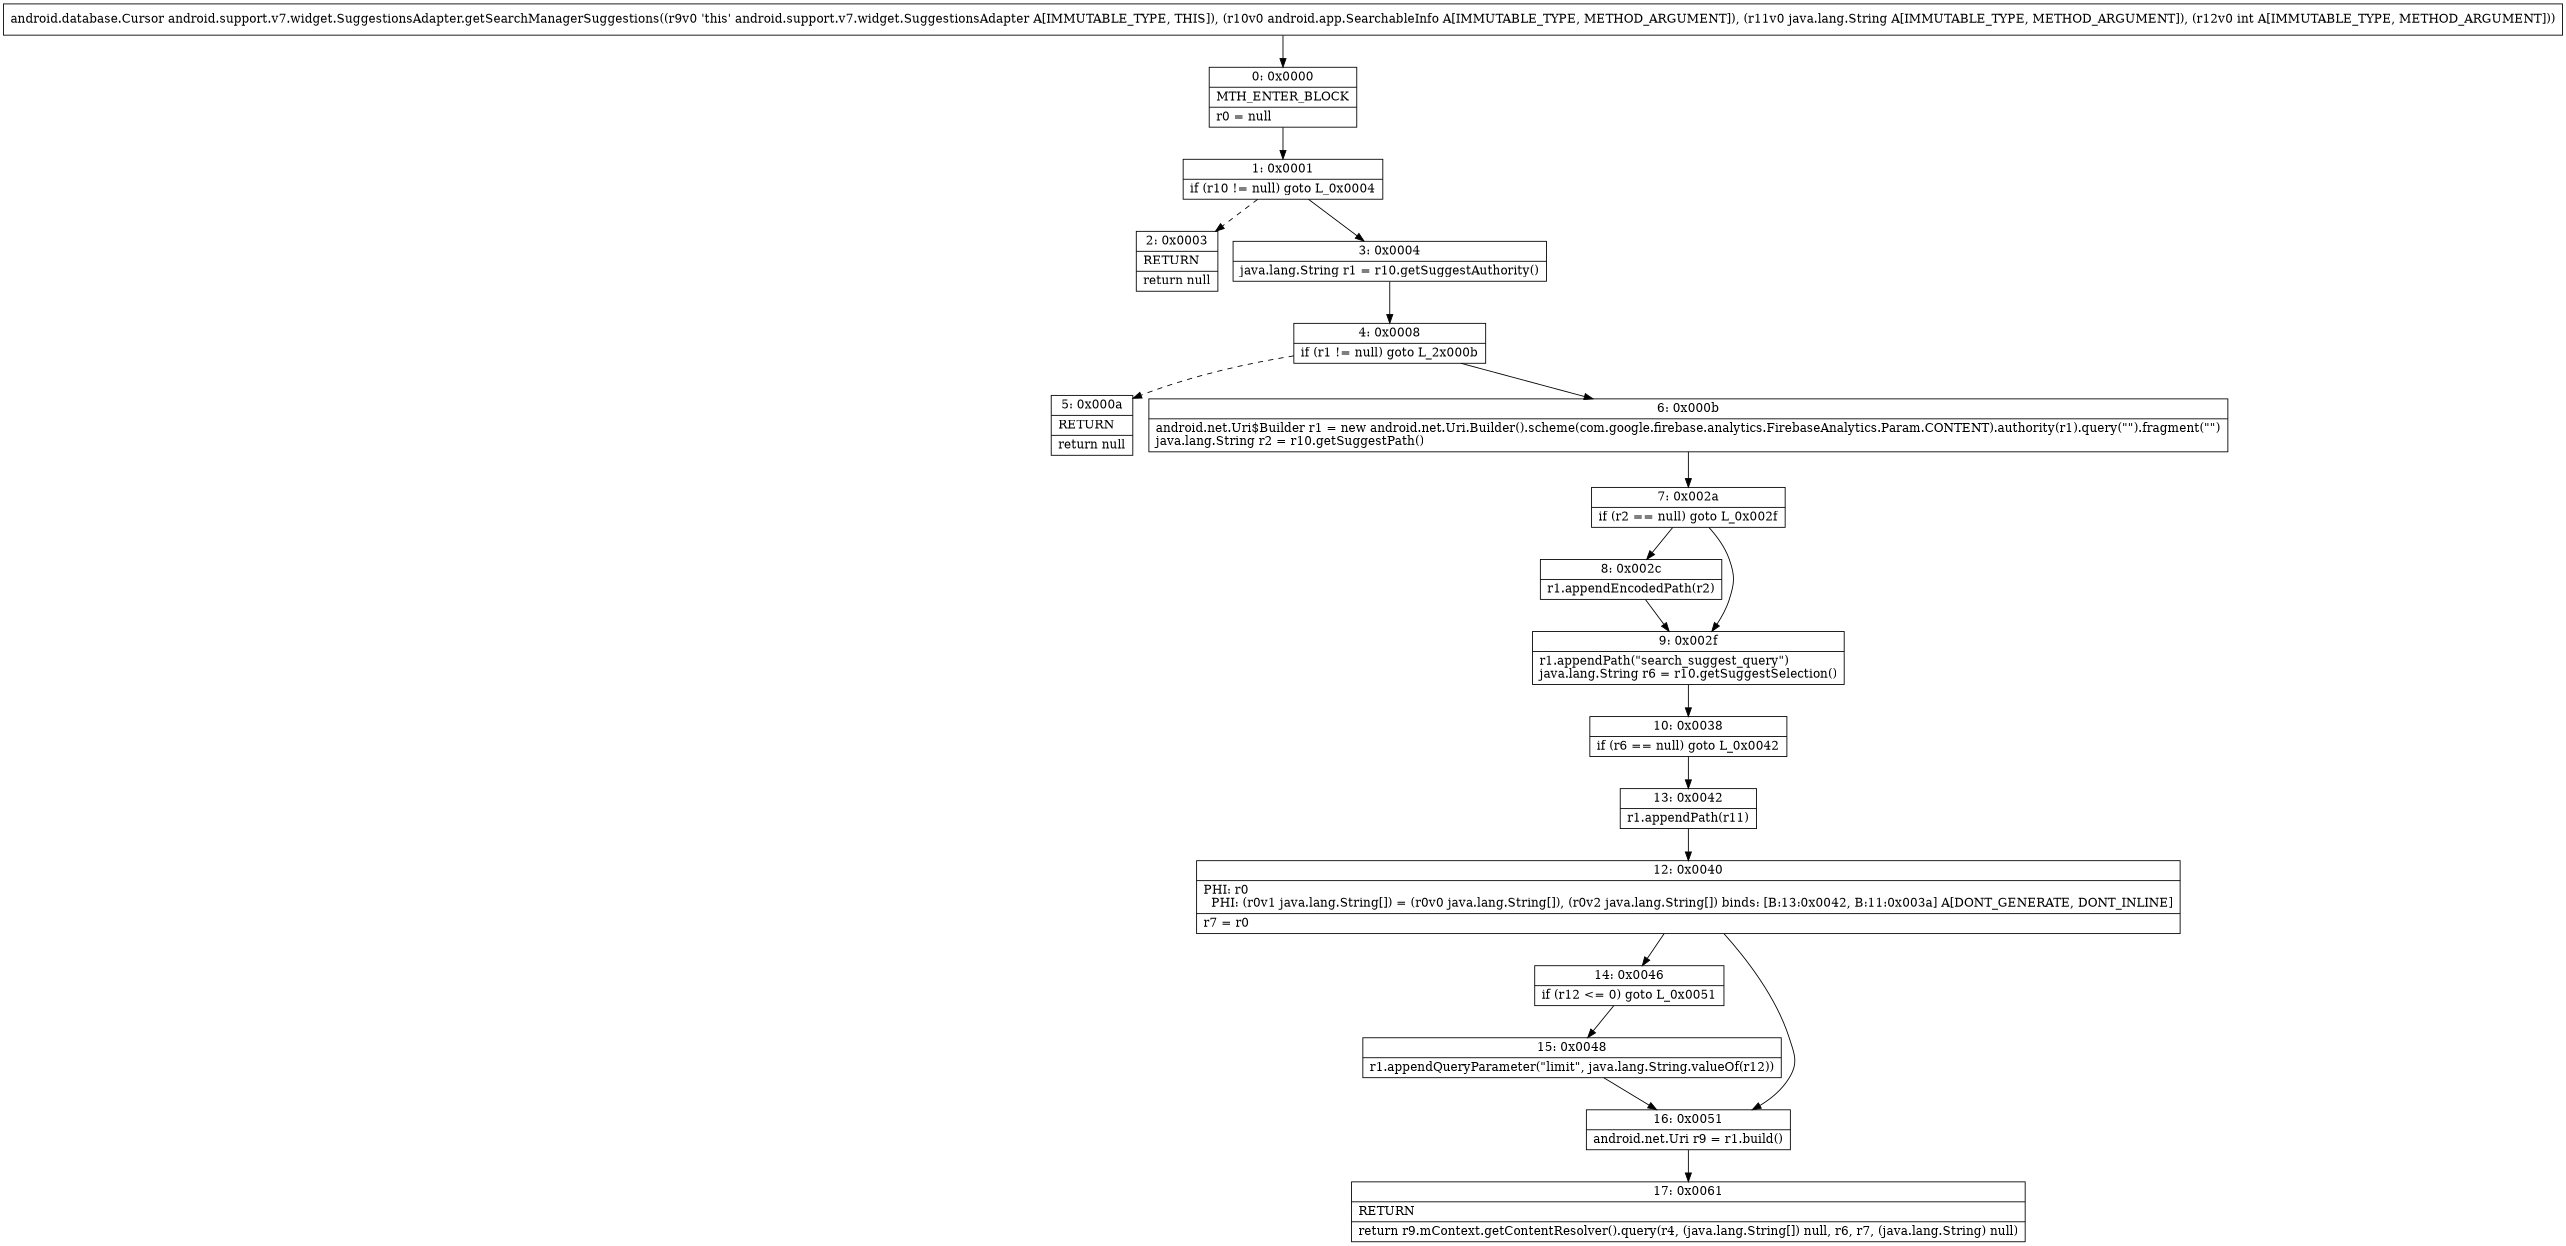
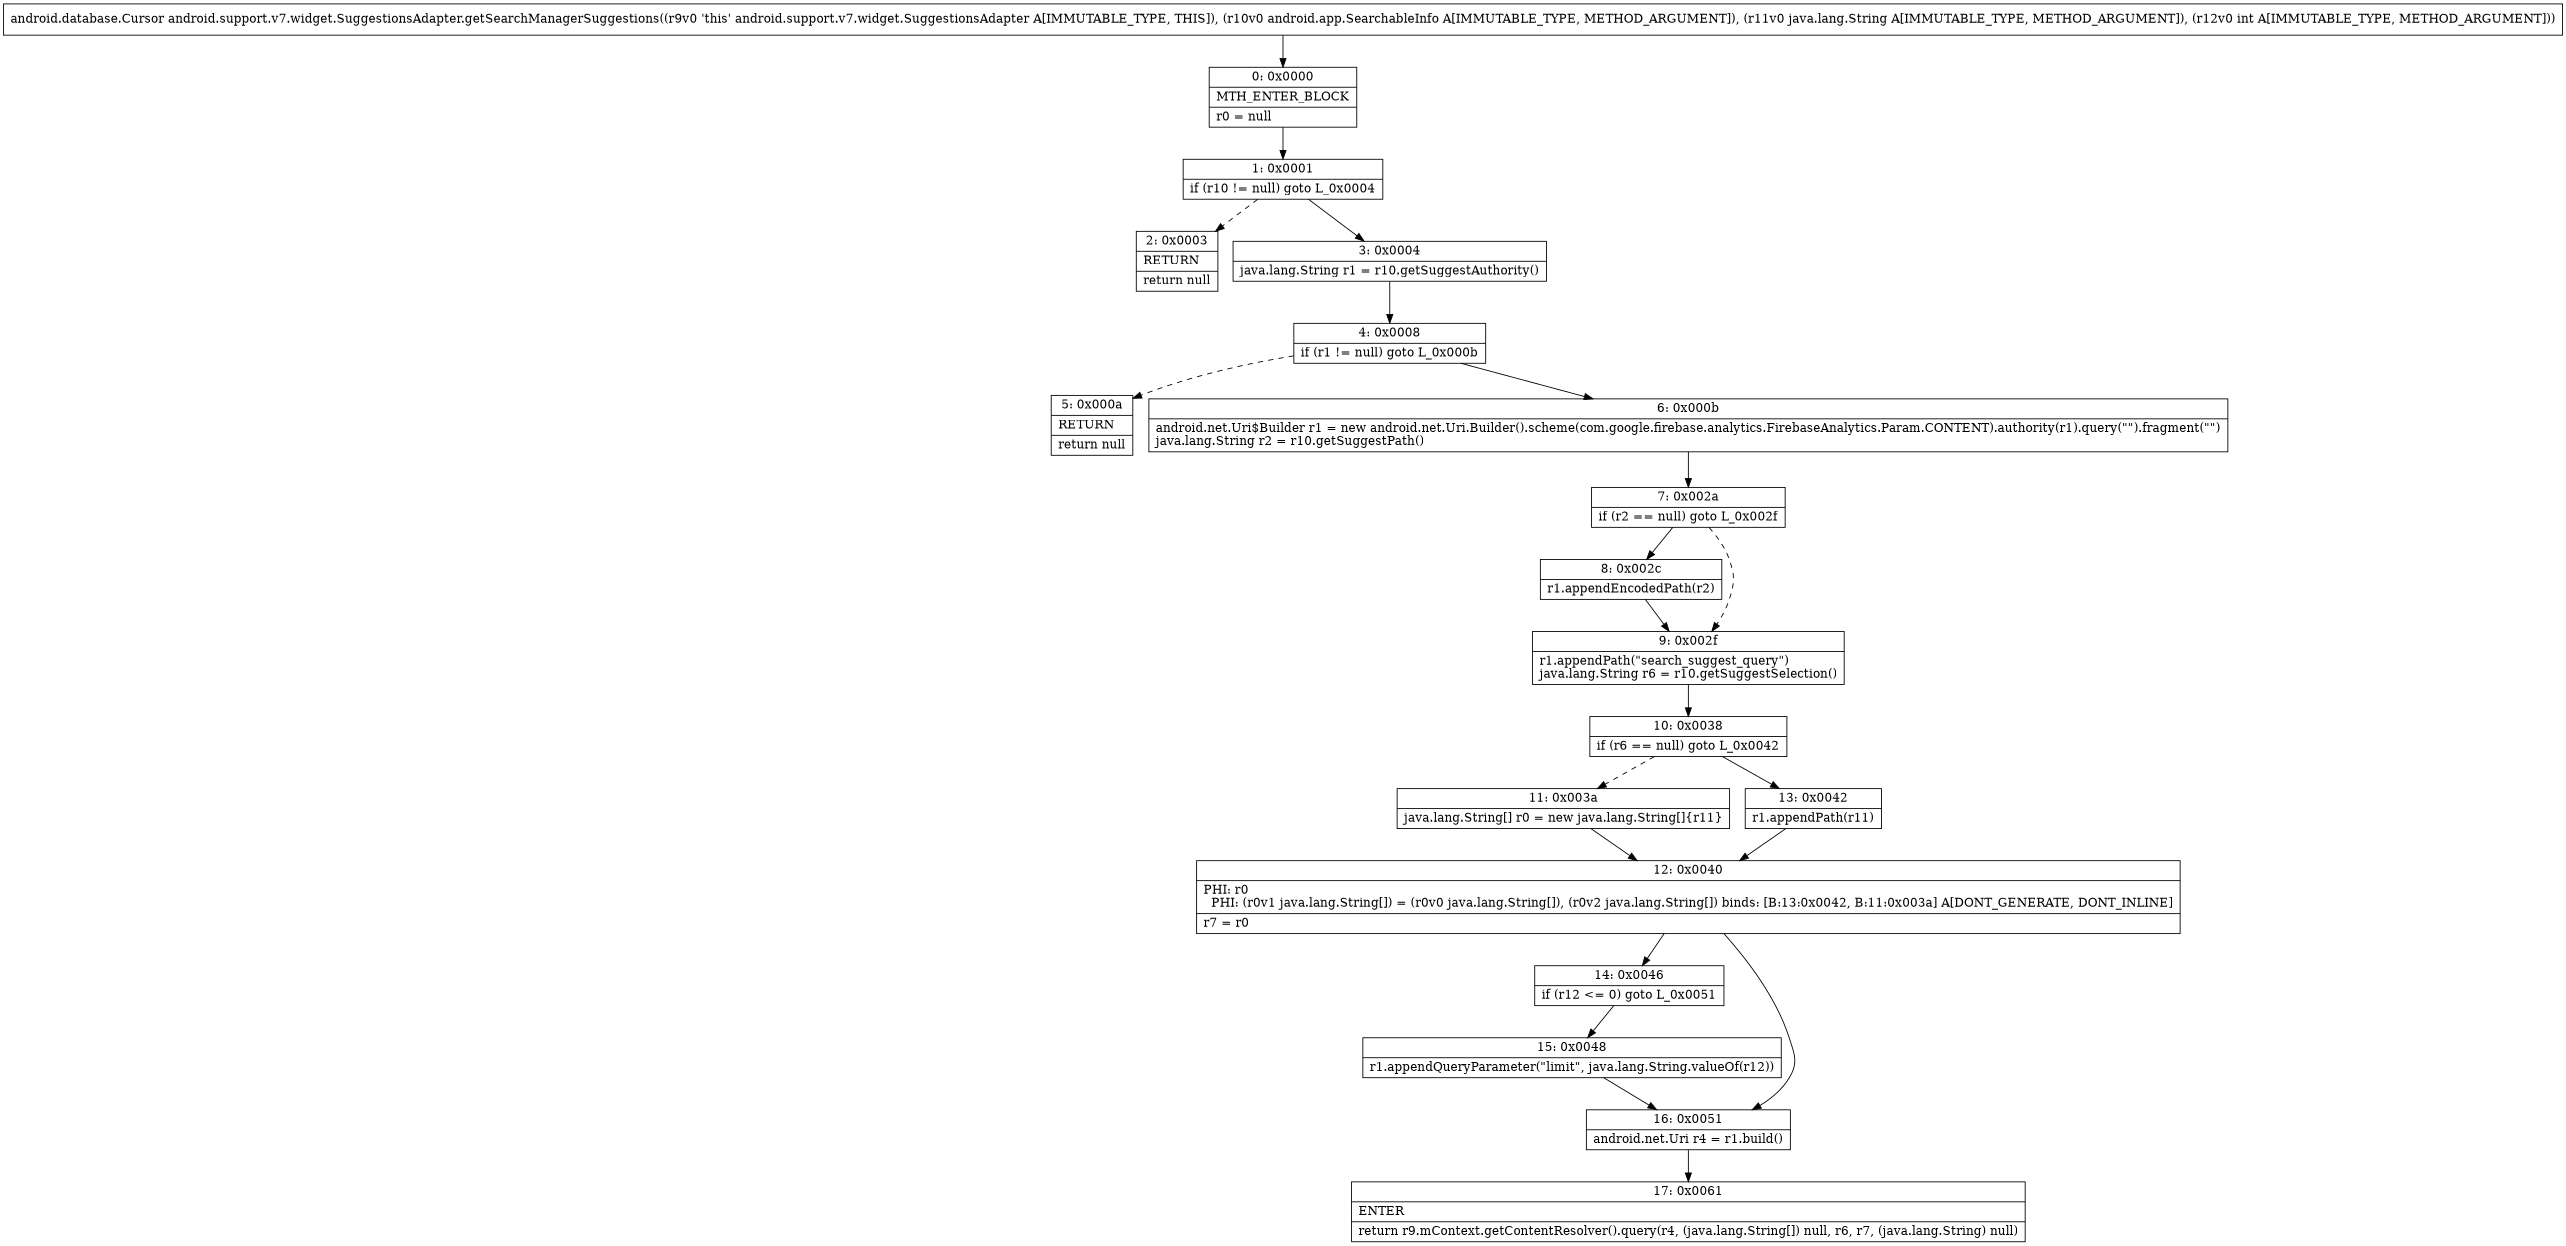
  digraph {
    node [shape=record]
    n1 [label="{0\:\ 0x0000|MTH_ENTER_BLOCK\l|r0 = null\l}"]
    n2 [label="{1\:\ 0x0001|if (r10 != null) goto L_0x0004\l}"]
    n3 [label="{2\:\ 0x0003|RETURN\l|return null\l}"]
    n4 [label="{3\:\ 0x0004|java.lang.String r1 = r10.getSuggestAuthority()\l}"]
-   n5 [label="{4\:\ 0x0008|if (r1 != null) goto L_2x000b\l}"]
+   n5 [label="{4\:\ 0x0008|if (r1 != null) goto L_0x000b\l}"]
    n6 [label="{5\:\ 0x000a|RETURN\l|return null\l}"]
    n7 [label="{6\:\ 0x000b|android.net.Uri$Builder r1 = new android.net.Uri.Builder().scheme(com.google.firebase.analytics.FirebaseAnalytics.Param.CONTENT).authority(r1).query(\"\").fragment(\"\")\ljava.lang.String r2 = r10.getSuggestPath()\l}"]
    n8 [label="{7\:\ 0x002a|if (r2 == null) goto L_0x002f\l}"]
    n9 [label="{8\:\ 0x002c|r1.appendEncodedPath(r2)\l}"]
    n10 [label="{9\:\ 0x002f|r1.appendPath(\"search_suggest_query\")\ljava.lang.String r6 = r10.getSuggestSelection()\l}"]
    n11 [label="{10\:\ 0x0038|if (r6 == null) goto L_0x0042\l}"]
+   n12 [label="{11\:\ 0x003a|java.lang.String[] r0 = new java.lang.String[]\{r11\}\l}"]
    n13 [label="{13\:\ 0x0042|r1.appendPath(r11)\l}"]
    n14 [label="{12\:\ 0x0040|PHI: r0 \l  PHI: (r0v1 java.lang.String[]) = (r0v0 java.lang.String[]), (r0v2 java.lang.String[]) binds: [B:13:0x0042, B:11:0x003a] A[DONT_GENERATE, DONT_INLINE]\l|r7 = r0\l}"]
    n15 [label="{14\:\ 0x0046|if (r12 \<= 0) goto L_0x0051\l}"]
-   n16 [label="{16\:\ 0x0051|android.net.Uri r9 = r1.build()\l}"]
+   n16 [label="{16\:\ 0x0051|android.net.Uri r4 = r1.build()\l}"]
    n17 [label="{15\:\ 0x0048|r1.appendQueryParameter(\"limit\", java.lang.String.valueOf(r12))\l}"]
-   n18 [label="{17\:\ 0x0061|RETURN\l|return r9.mContext.getContentResolver().query(r4, (java.lang.String[]) null, r6, r7, (java.lang.String) null)\l}"]
+   n18 [label="{17\:\ 0x0061|ENTER\l|return r9.mContext.getContentResolver().query(r4, (java.lang.String[]) null, r6, r7, (java.lang.String) null)\l}"]
    n19 [label="{android.database.Cursor android.support.v7.widget.SuggestionsAdapter.getSearchManagerSuggestions((r9v0 'this' android.support.v7.widget.SuggestionsAdapter A[IMMUTABLE_TYPE, THIS]), (r10v0 android.app.SearchableInfo A[IMMUTABLE_TYPE, METHOD_ARGUMENT]), (r11v0 java.lang.String A[IMMUTABLE_TYPE, METHOD_ARGUMENT]), (r12v0 int A[IMMUTABLE_TYPE, METHOD_ARGUMENT])) }"]
    n1 -> n2
    n2 -> n3 [style=dashed]
    n2 -> n4
    n4 -> n5
    n5 -> n6 [style=dashed]
    n5 -> n7
    n7 -> n8
    n8 -> n9 [style=solid]
-   n8 -> n10
+   n8 -> n10 [style=dashed]
    n9 -> n10
    n10 -> n11
+   n11 -> n12 [style=dashed]
    n11 -> n13
+   n12 -> n14
    n13 -> n14
    n14 -> n15
    n14 -> n16
    n15 -> n17 [style=solid]
    n16 -> n18
    n17 -> n16
    n19 -> n1
  }
